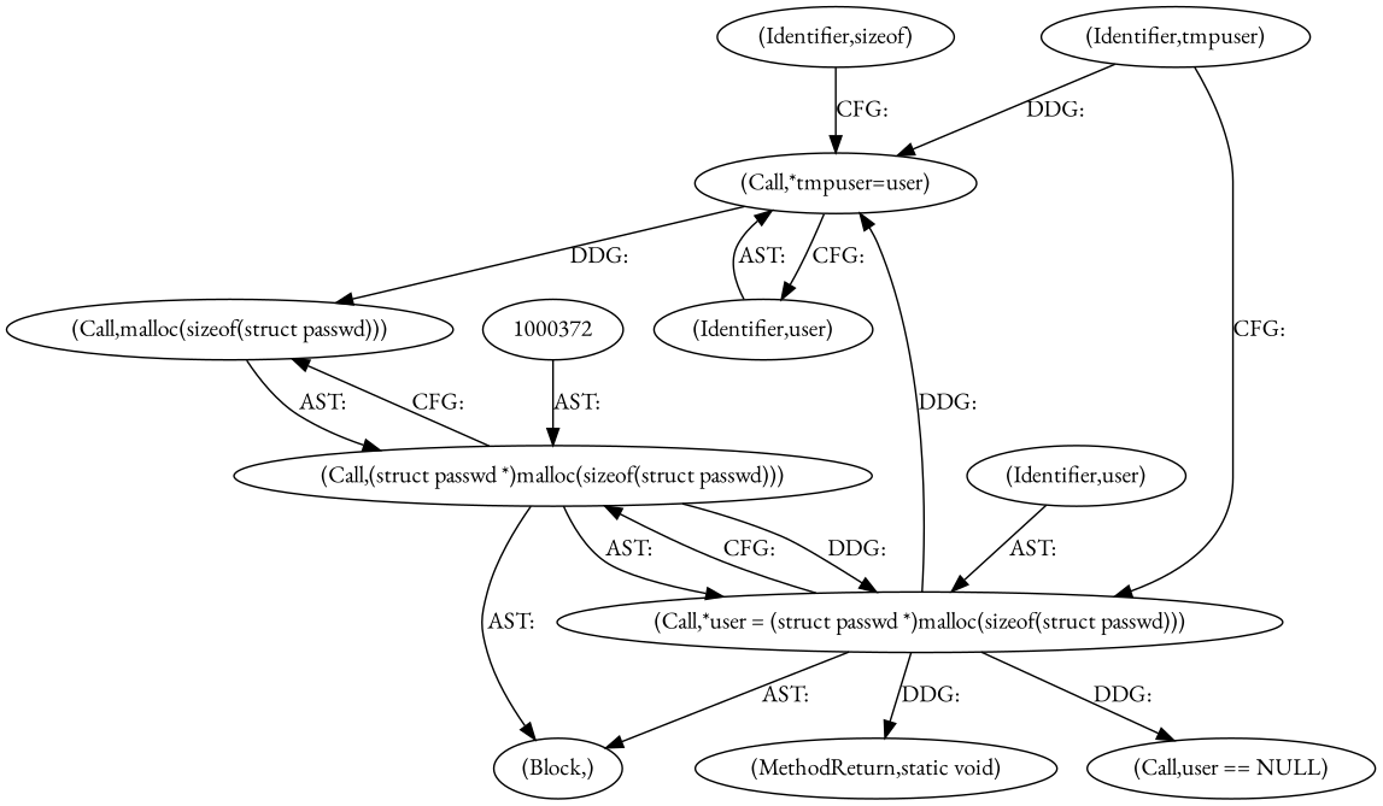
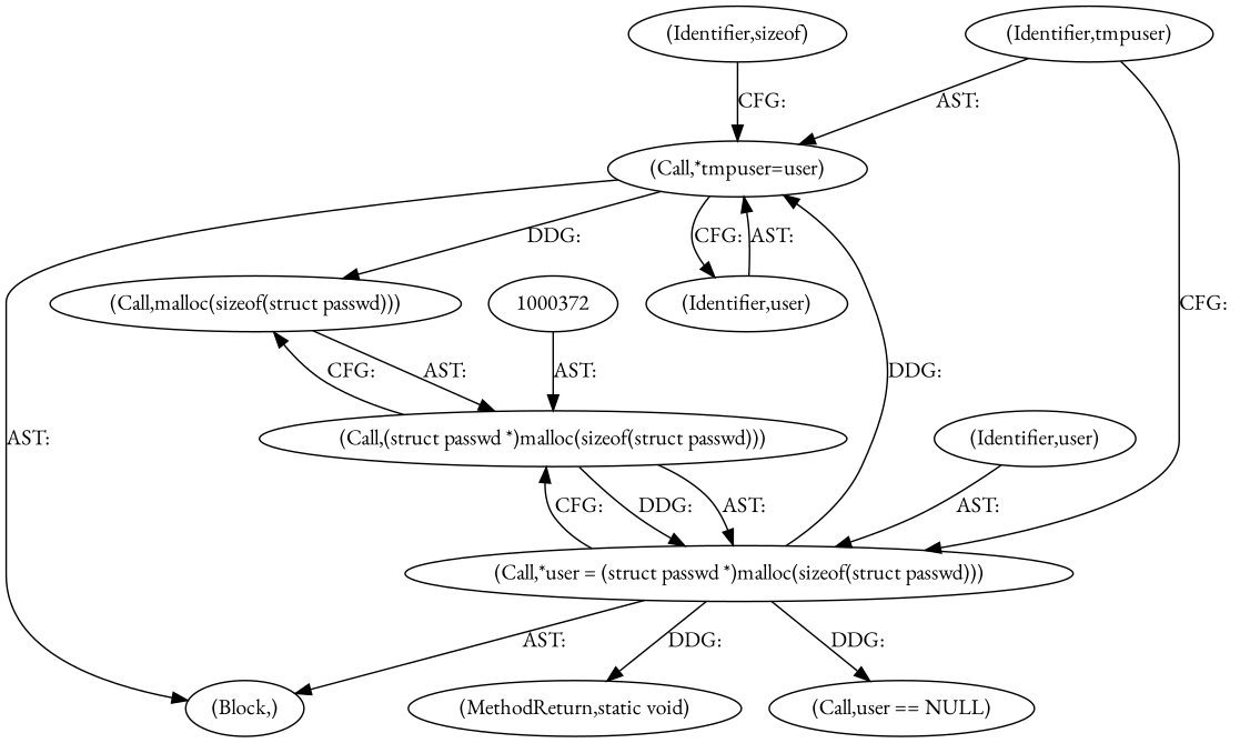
  digraph {
    fontname="EB Garamond"
    node [fontname="EB Garamond"]
    edge [fontname="EB Garamond"]
    n1 [label="(Call,*tmpuser=user)"]
    n2 [label="(Identifier,user)"]
    n3 [label="(Block,)"]
    n4 [label="(Call,malloc(sizeof(struct passwd)))"]
    n5 [label="(MethodReturn,static void)"]
    n6 [label="(Call,*user = (struct passwd *)malloc(sizeof(struct passwd)))"]
    n7 [label="(Call,(struct passwd *)malloc(sizeof(struct passwd)))"]
    n8 [label="(Call,user == NULL)"]
    n9 [label="(Identifier,tmpuser)"]
    n10 [label="(Identifier,user)"]
    n11 [label="(Identifier,sizeof)"]
    1000372
    n1 -> n2 [label="CFG: "]
-   n7 -> n3 [label="AST: "]
+   n1 -> n3 [label="AST: "]
    n1 -> n4 [label="DDG: "]
    n2 -> n1 [label="AST: "]
    n4 -> n7 [label="AST: "]
    n6 -> n1 [label="DDG: "]
    n6 -> n3 [label="AST: "]
    n6 -> n5 [label="DDG: "]
    n6 -> n7 [label="CFG: "]
    n6 -> n8 [label="DDG: "]
    n7 -> n4 [label="CFG: "]
    n7 -> n6 [label="AST: "]
    n7 -> n6 [label="DDG: "]
-   n9 -> n1 [label="DDG: "]
+   n9 -> n1 [label="AST: "]
    n9 -> n6 [label="CFG: "]
    n10 -> n6 [label="AST: "]
    n11 -> n1 [label="CFG: "]
    1000372 -> n7 [label="AST: "]
  }
